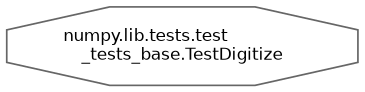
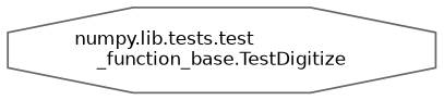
  digraph {
    rankdir=TB
-   n1 [color=grey40 fillcolor=white fontname=Helvetica fontsize=10 height=0.2 label="numpy.lib.tests.test\l_tests_base.TestDigitize" shape=octagon style=filled width=0.4]
+   n1 [color=grey40 fillcolor=white fontname=Helvetica fontsize=10 height=0.2 label="numpy.lib.tests.test\l_function_base.TestDigitize" shape=octagon style=filled width=0.4]
  }
